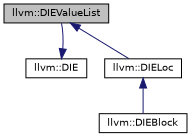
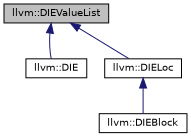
  digraph {
    node [color=black fontname=Helvetica fontsize=10 shape=box]
    edge [color=midnightblue dir=back fontname=Helvetica fontsize=10 labelfontname=Helvetica labelfontsize=10 style=solid]
    n1 [fillcolor=grey75 fontcolor=black height=0.2 label="llvm::DIEValueList" style=filled width=0.4]
    n2 [height=0.2 label="llvm::DIE" width=0.4]
    n3 [height=0.2 label="llvm::DIELoc" width=0.4]
    n4 [height=0.2 label="llvm::DIEBlock" width=0.4]
-   n2 -> n1
+   n1 -> n2
    n1 -> n3
    n3 -> n4
  }
